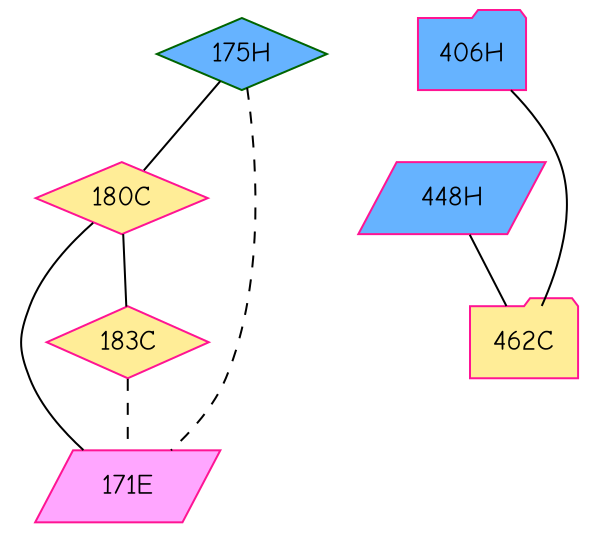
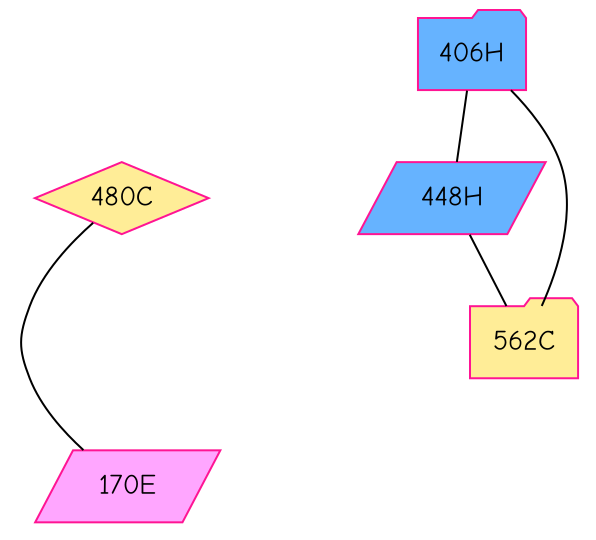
  graph {
    fontname="Comic Neue"
    node [color=deeppink fillcolor="#66B3FF" fontname="Comic Neue" shape=diamond style=radial]
    edge [fontname="Comic Neue" penwidth=1 style=bold]
-   "175H" [color=darkgreen]
-   "180C" [fillcolor="#FFED97"]
-   "171E" [fillcolor="#FFA6FF" shape=parallelogram]
-   "183C" [fillcolor="#FFED97"]
+   "180C" [fillcolor="#FFED97" label="480C"]
+   "171E" [fillcolor="#FFA6FF" shape=parallelogram label="170E"]
    n5 [label="406H" shape=folder]
    "448H" [shape=parallelogram]
-   "462C" [fillcolor="#FFED97" shape=folder]
-   "175H" -- "180C"
-   "175H" -- "171E" [style=dashed]
+   "462C" [fillcolor="#FFED97" shape=folder label="562C"]
    "180C" -- "171E"
-   "180C" -- "183C"
-   "183C" -- "171E" [style=dashed]
+   n5 -- "448H" [style=solid]
    n5 -- "462C" [style=solid]
    "448H" -- "462C" [style=solid]
  }
